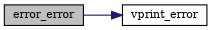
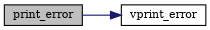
  digraph {
    rankdir=LR
    fontname="DejaVu Serif"
    node [color=black fontname="DejaVu Serif" fontsize=10 shape=record style=filled]
-   n1 [fillcolor=grey75 fontcolor=black height=0.2 label=error_error width=0.4]
+   n1 [fillcolor=grey75 fontcolor=black height=0.2 label=print_error width=0.4]
    n2 [fillcolor=white height=0.2 label=vprint_error width=0.4]
    n1 -> n2 [color=midnightblue fontname="DejaVu Serif" fontsize=10 labelfontname=Helvetica labelfontsize=10 style=solid]
  }
